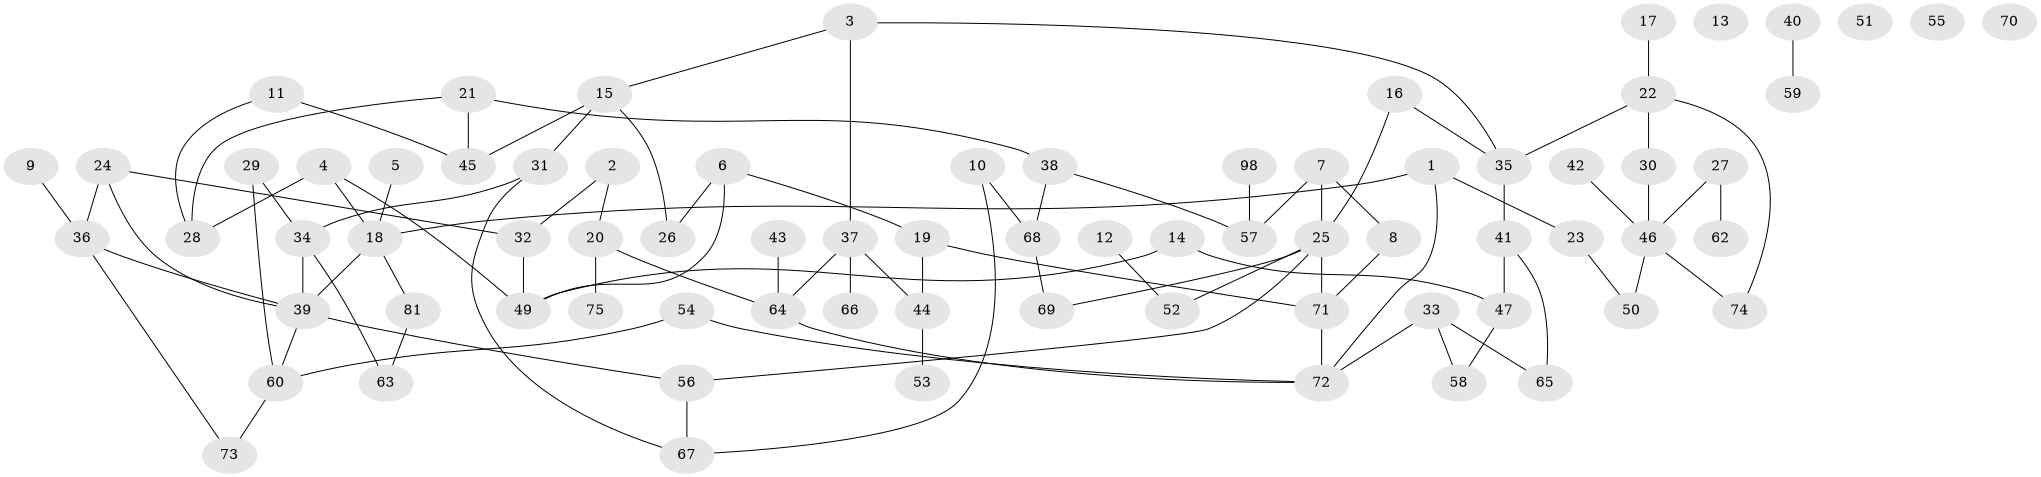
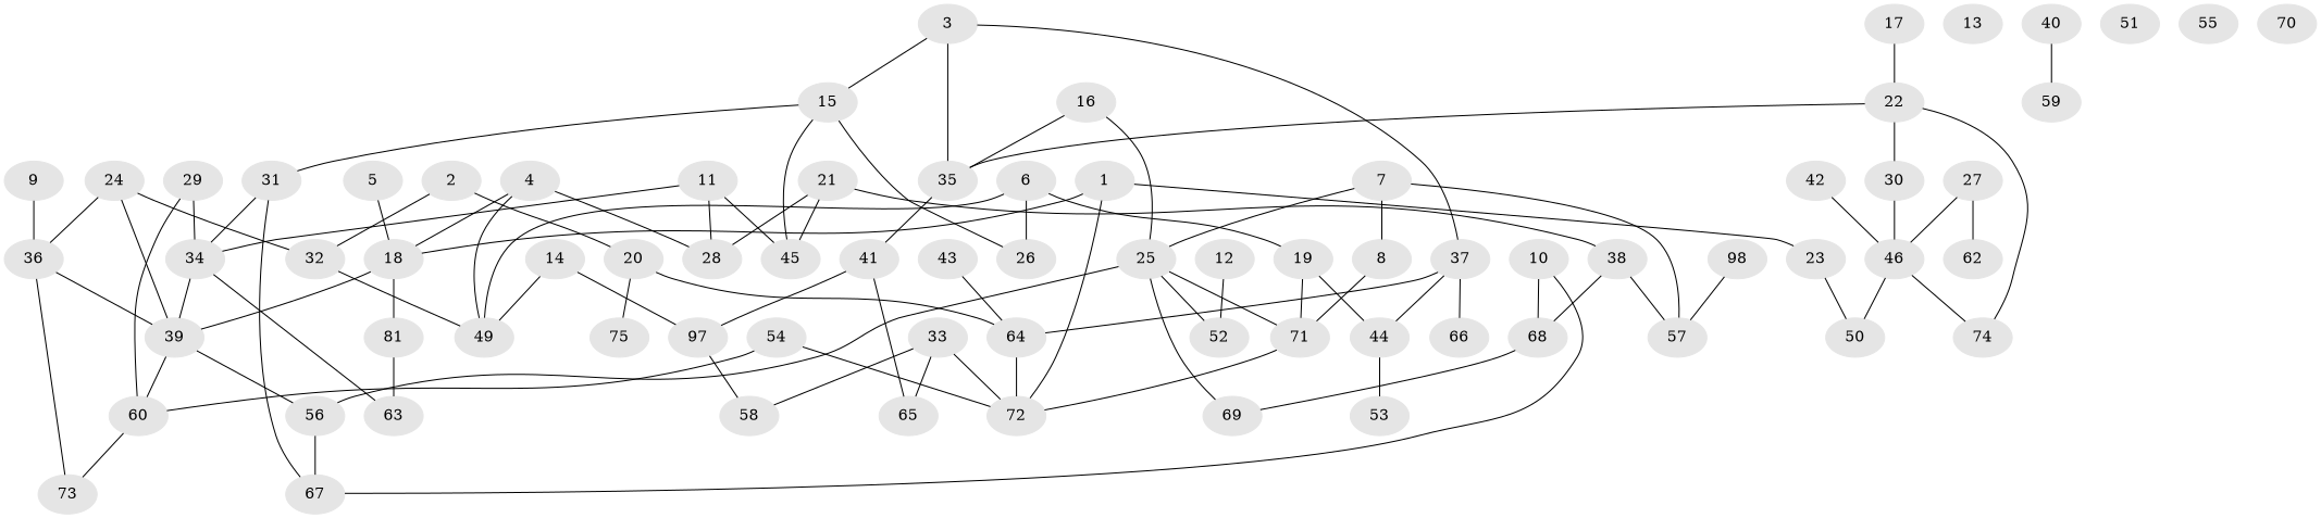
  graph {
    node [color=gray90 style=filled]
    1
    18
    23
    72
    39
    n6 [label=81]
    50
    2
    20
    32
    64
    75
    49
    3
    15
    35
    37
    26
    45
    31
    41
    44
    66
    4
    28
    5
    6
    19
    71
    7
    8
    25
    57
    52
    56
    69
    9
    36
    73
    10
    67
    68
    12
    11
    34
    63
    13
    14
-   47
+   47 [label=97]
    58
    16
    17
    22
    30
    74
    60
    53
    21
    38
    46
    24
    27
    62
    29
    33
    65
    40
    59
    42
    43
    n71 [label=98]
    51
    54
    55
    70
    1 -- 18
    1 -- 23
    1 -- 72
    18 -- 39
    18 -- n6
    23 -- 50
    39 -- 56
    39 -- 60
    n6 -- 63
    2 -- 20
    2 -- 32
    20 -- 64
    20 -- 75
    32 -- 49
    64 -- 72
    3 -- 15
    3 -- 35
    3 -- 37
    15 -- 26
    15 -- 45
    15 -- 31
    35 -- 41
    37 -- 64
    37 -- 44
    37 -- 66
    31 -- 67
    31 -- 34
    41 -- 47
    41 -- 65
    44 -- 53
    4 -- 18
    4 -- 49
    4 -- 28
    5 -- 18
    6 -- 49
    6 -- 26
    6 -- 19
    19 -- 44
    19 -- 71
    71 -- 72
    7 -- 8
    7 -- 25
    7 -- 57
    8 -- 71
    25 -- 71
    25 -- 52
    25 -- 56
    25 -- 69
    56 -- 67
    9 -- 36
    36 -- 39
    36 -- 73
    10 -- 67
    10 -- 68
    68 -- 69
    12 -- 52
    11 -- 45
    11 -- 28
+   11 -- 34
    34 -- 39
    34 -- 63
    14 -- 49
    14 -- 47
    47 -- 58
    16 -- 35
    16 -- 25
    17 -- 22
    22 -- 35
    22 -- 30
    22 -- 74
    30 -- 46
    60 -- 73
    21 -- 45
    21 -- 28
    21 -- 38
    38 -- 57
    38 -- 68
    46 -- 50
    46 -- 74
    24 -- 39
    24 -- 32
    24 -- 36
    27 -- 46
    27 -- 62
    29 -- 34
    29 -- 60
    33 -- 72
    33 -- 58
    33 -- 65
    40 -- 59
    42 -- 46
    43 -- 64
    n71 -- 57
    54 -- 72
    54 -- 60
  }
